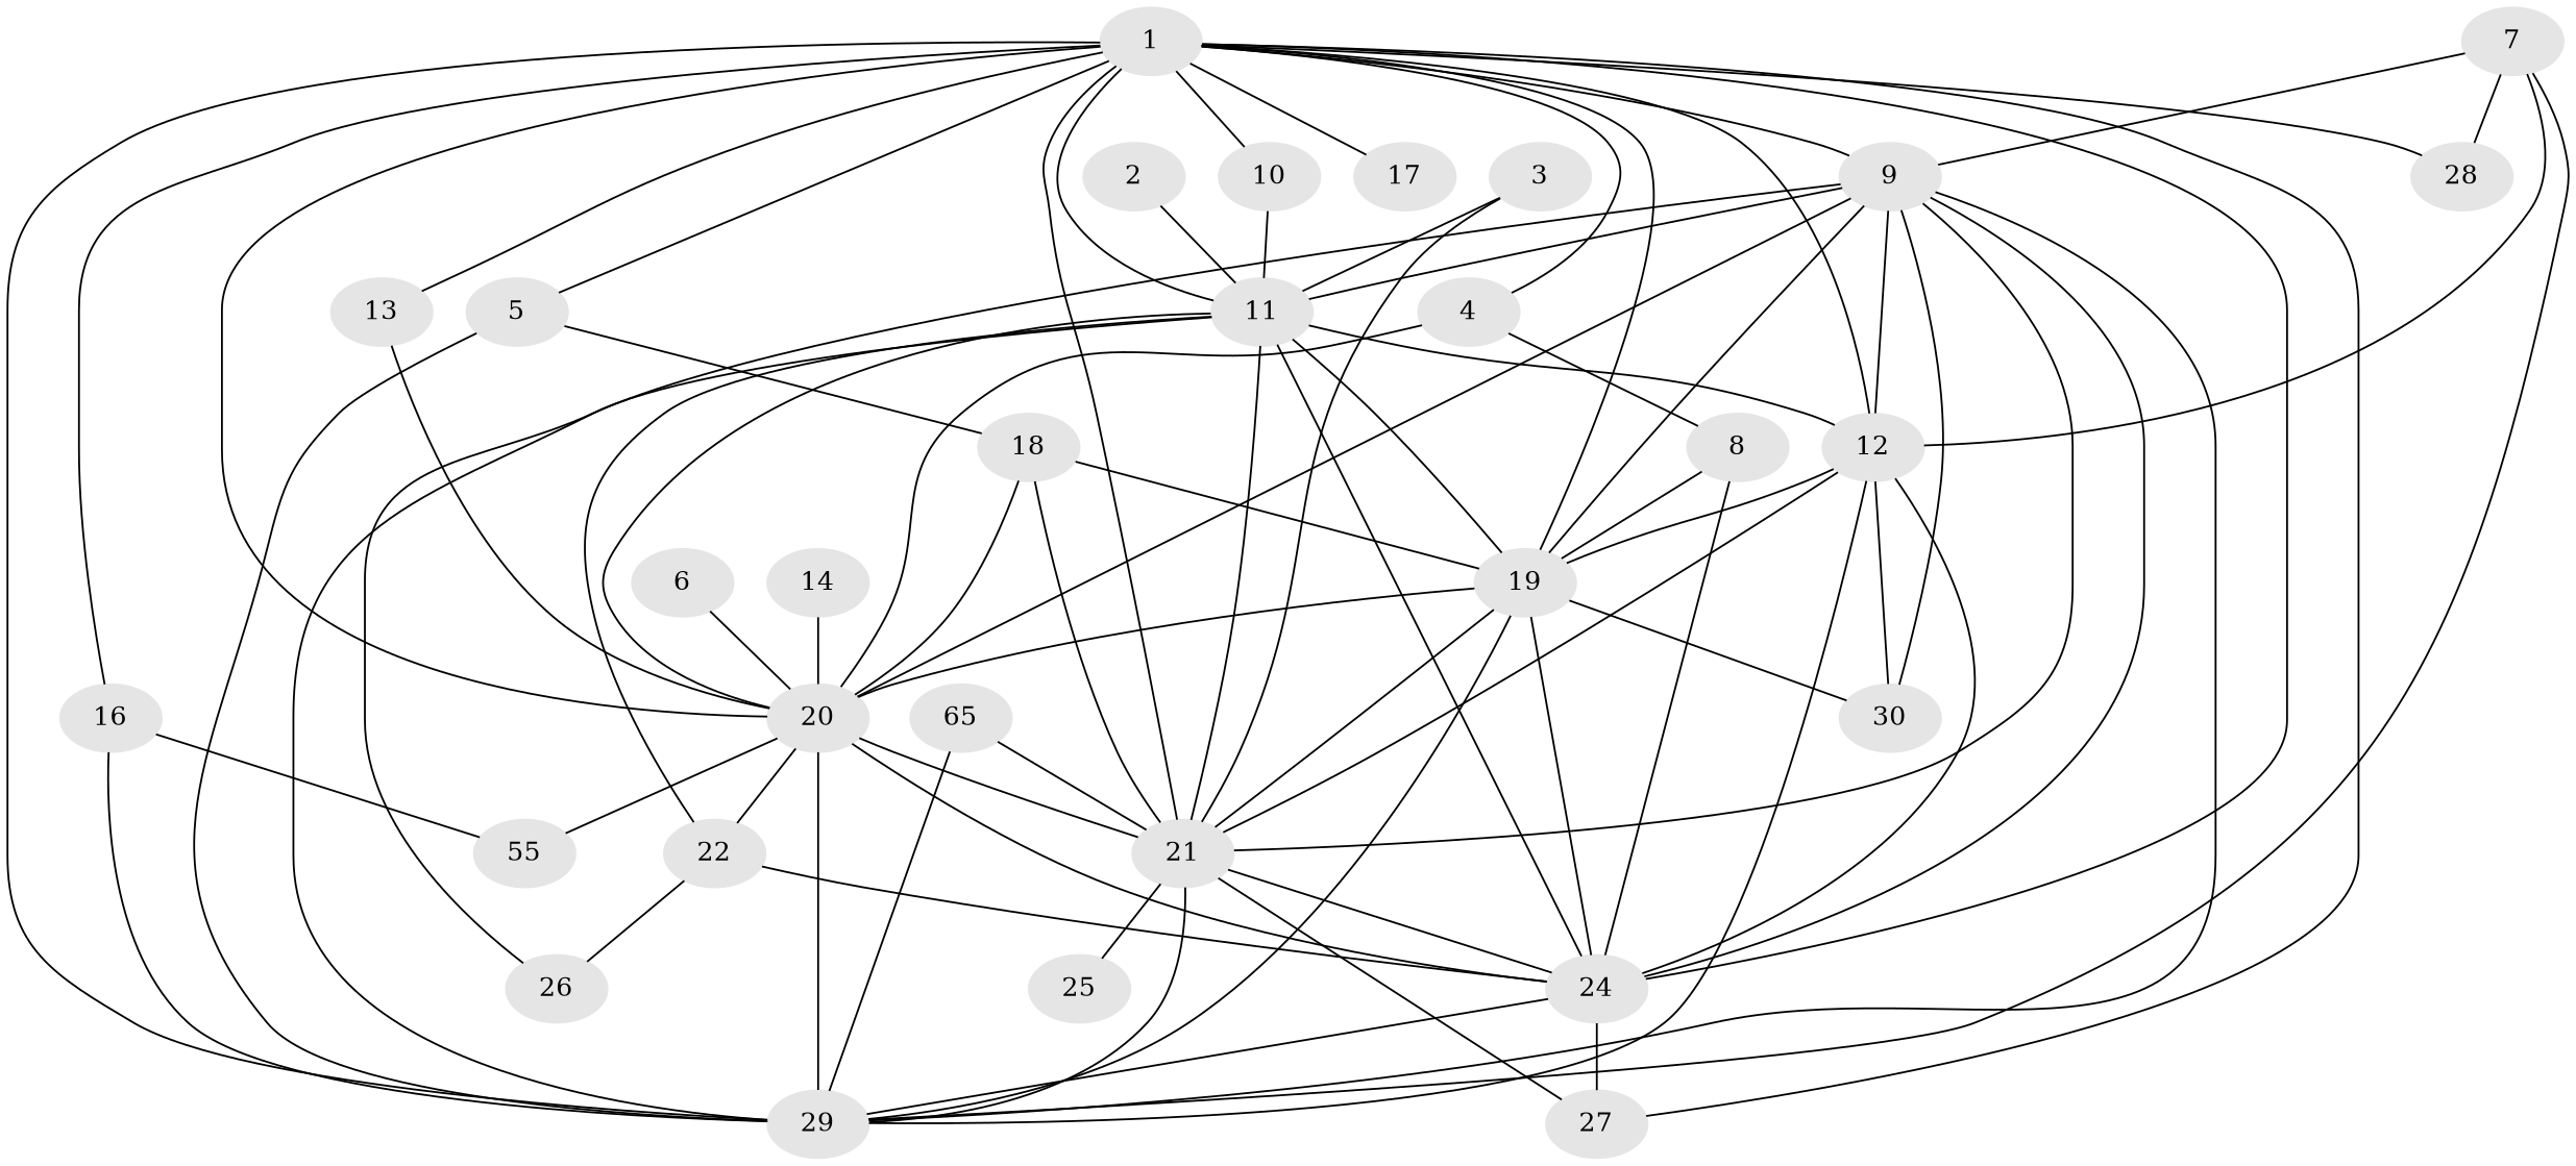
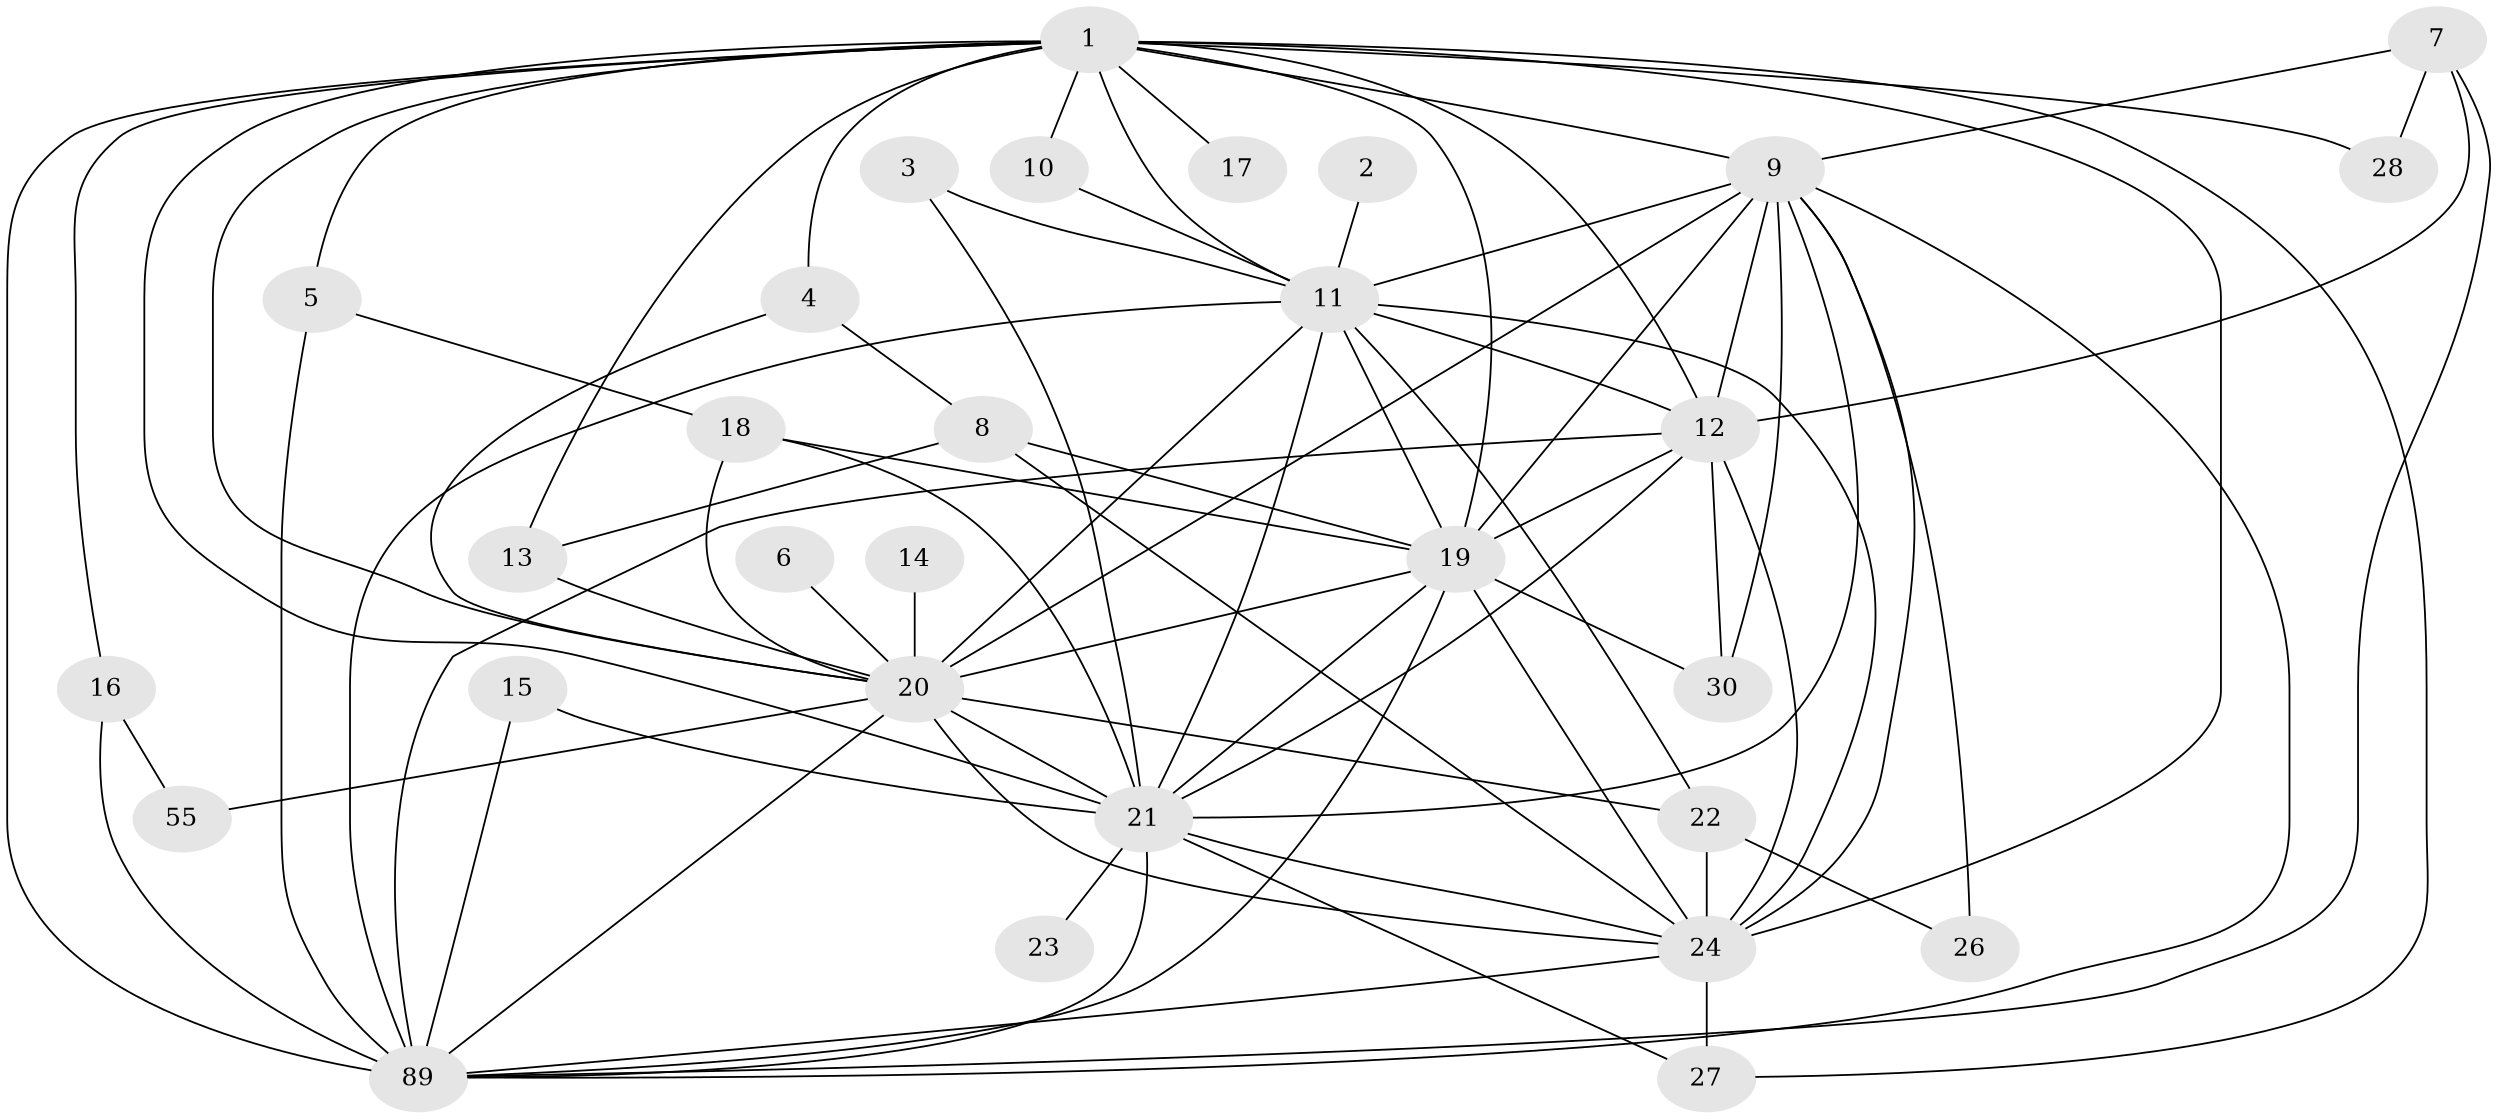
  graph {
    node [color=gray90 style=filled]
    edge [weight=1.0]
    1
    4
    5
    9
    10
    11
    12
    13
    16
    17
    19
    20
    21
    24
    27
    28
-   29
+   29 [label=89]
    8
    18
    26
    30
    22
    n23 [label=55]
-   23 [label=25]
+   23
    2
    3
    6
    7
    14
-   15 [label=65]
+   15
    1 -- 4
    1 -- 5
    1 -- 9 [weight=2.0]
    1 -- 10
    1 -- 11 [weight=2.0]
    1 -- 12 [weight=2.0]
    1 -- 13
    1 -- 16 [weight=2.0]
    1 -- 17
    1 -- 19 [weight=2.0]
    1 -- 20 [weight=2.0]
    1 -- 21 [weight=3.0]
    1 -- 24 [weight=3.0]
    1 -- 27
    1 -- 28
    1 -- 29 [weight=3.0]
    4 -- 20
    4 -- 8
    5 -- 29
    5 -- 18
    9 -- 11
    9 -- 12
    9 -- 19
    9 -- 20
    9 -- 21
    9 -- 24
    9 -- 29
    9 -- 26
    9 -- 30
    10 -- 11
    11 -- 12
    11 -- 19 [weight=2.0]
    11 -- 20
    11 -- 21
    11 -- 24 [weight=2.0]
    11 -- 29
    11 -- 22
    12 -- 19 [weight=2.0]
    12 -- 21
    12 -- 24 [weight=2.0]
    12 -- 29
    12 -- 30
    13 -- 20
    16 -- 29 [weight=2.0]
    16 -- n23
    19 -- 20 [weight=2.0]
    19 -- 21 [weight=2.0]
    19 -- 24
    19 -- 29
    19 -- 30
    20 -- 21
    20 -- 24 [weight=2.0]
    20 -- 29
    20 -- 22
    20 -- n23
    21 -- 24
    21 -- 27
    21 -- 29
    21 -- 23
    24 -- 27
    24 -- 29
+   8 -- 13
    8 -- 19
    8 -- 24 [weight=2.0]
    18 -- 19
    18 -- 20
    18 -- 21
    22 -- 24 [weight=3.0]
    22 -- 26
    2 -- 11
    3 -- 11
    3 -- 21
    6 -- 20
    7 -- 9
    7 -- 12
    7 -- 28
    7 -- 29
    14 -- 20 [weight=2.0]
    15 -- 21
    15 -- 29
  }
